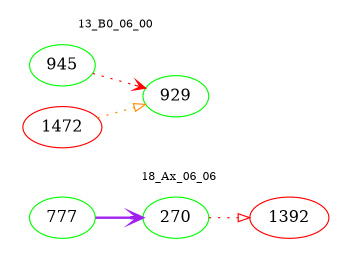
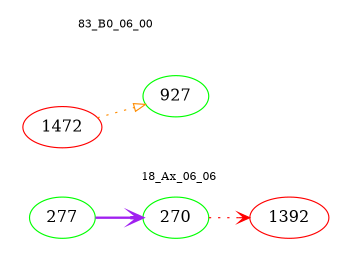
  digraph {
    rankdir=LR
    node [color=green]
    edge [arrowhead=vee color=red style=dotted]
-   n1 [label=777]
+   n1 [label=277]
    n2 [label=270]
    n3 [color=red label=1392]
-   n4 [label=945]
-   n5 [label=929]
+   n5 [label=927]
    n6 [color=red label=1472]
    subgraph cluster_1 {
      color=white
      fontsize=10
      label="18_Ax_06_06"
      n1
      n2
      n3
    }
    subgraph cluster_2 {
      color=white
      fontsize=10
-     label="13_B0_06_00"
-     n4
+     label="83_B0_06_00"
      n5
      n6
    }
    n1 -> n2 [color=purple style=bold]
-   n2 -> n3 [arrowhead=onormal]
-   n4 -> n5
+   n2 -> n3
    n6 -> n5 [arrowhead=onormal color=darkorange]
  }
